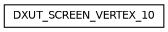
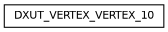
  digraph {
    rankdir=TB
-   n1 [color=black fillcolor=white fontname=Helvetica fontsize=10 height=0.2 label=DXUT_SCREEN_VERTEX_10 shape=record style=filled width=0.4]
+   n1 [color=black fillcolor=white fontname=Helvetica fontsize=10 height=0.2 label=DXUT_VERTEX_VERTEX_10 shape=record style=filled width=0.4]
  }
